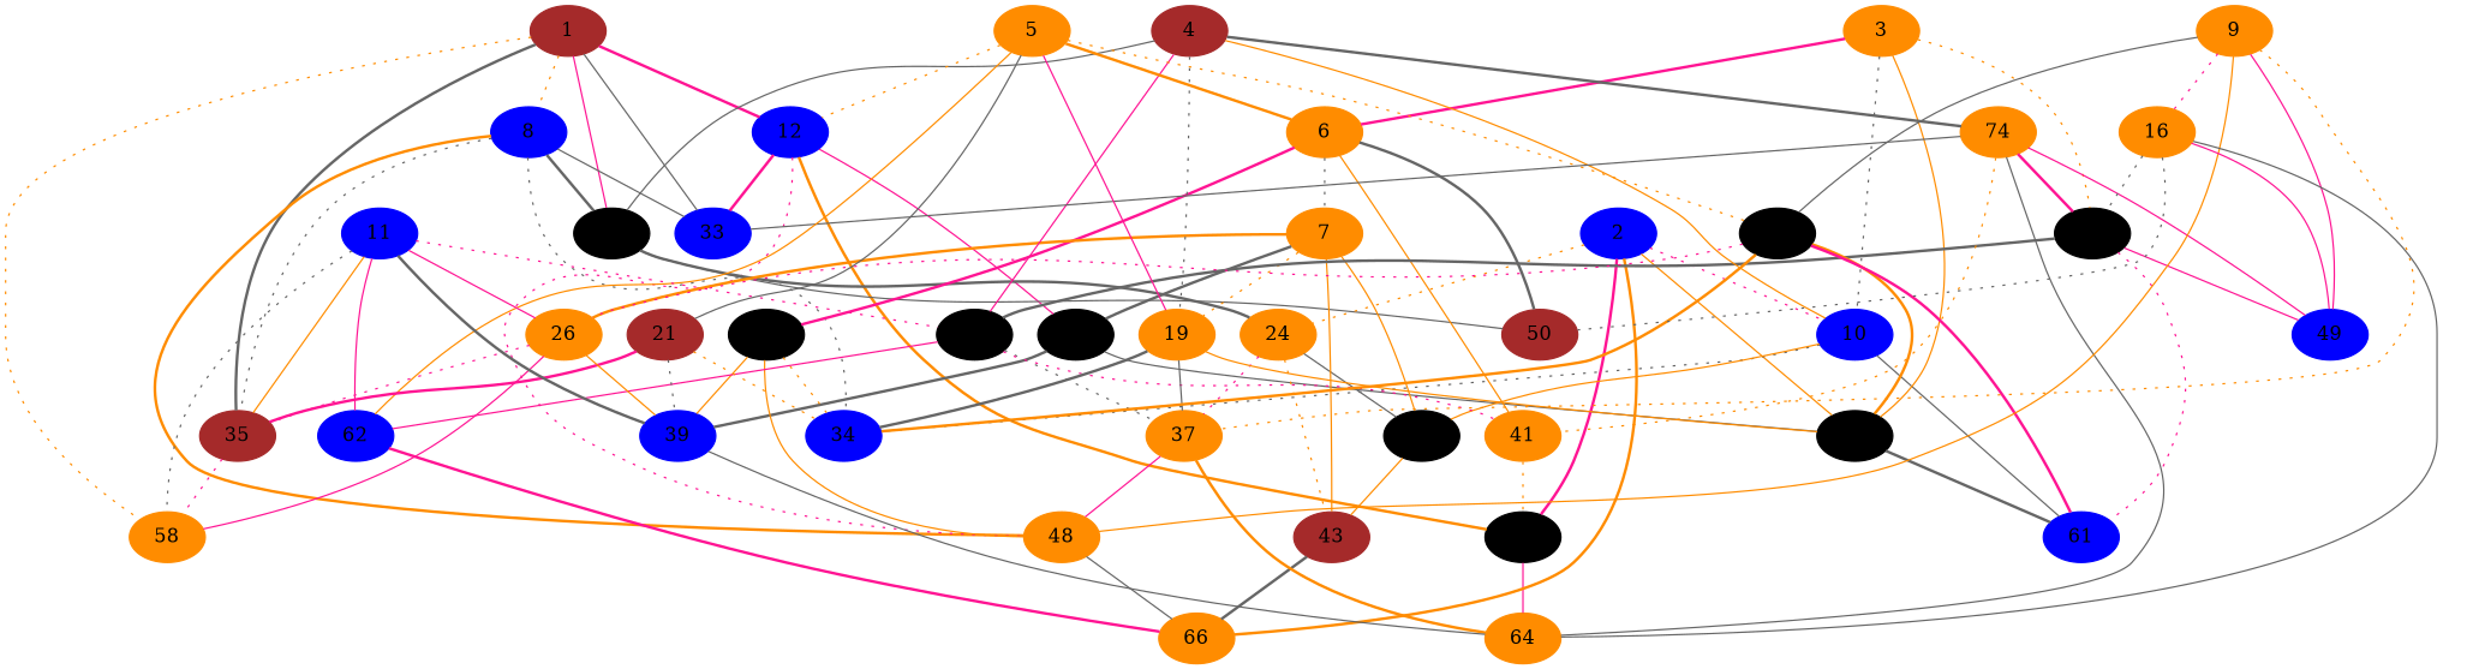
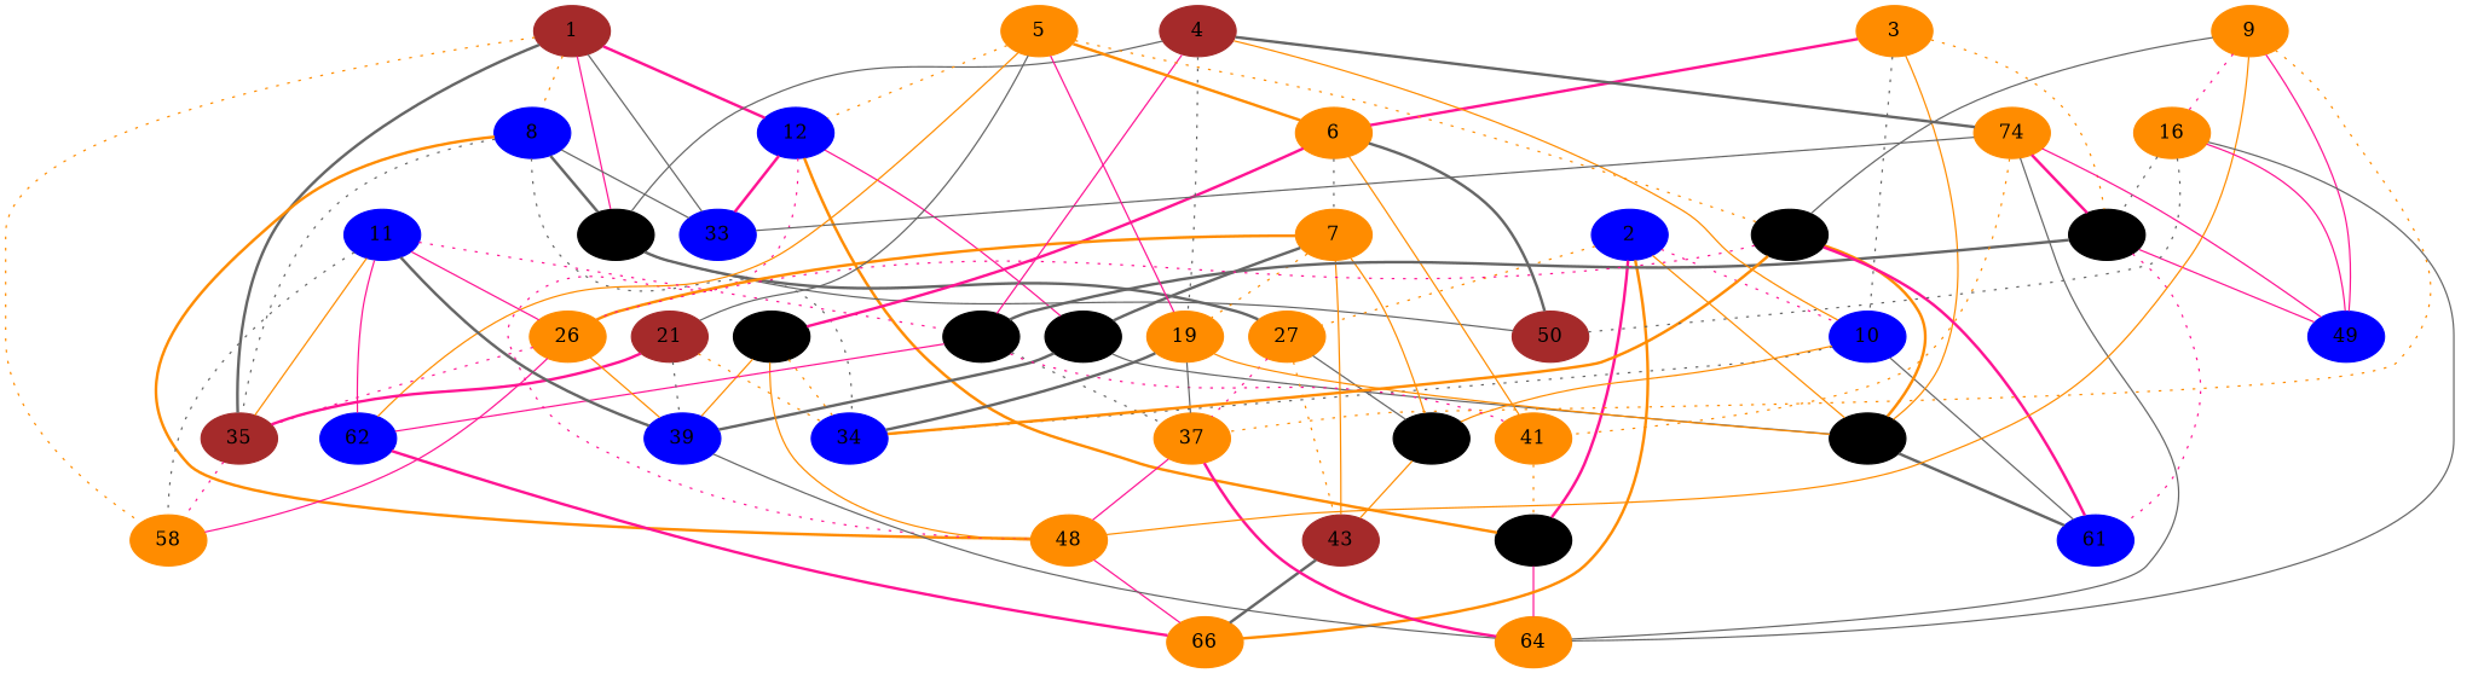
  graph {
    node [color=darkorange style=filled]
    edge [color=gray40 style=solid]
    1 [color=brown super="+36"]
    8 [color=blue super="+13"]
    12 [color=blue super="+69"]
    22 [color=black super="+53"]
    33 [color=blue]
    35 [color=brown super="+60"]
    58
    34 [color=blue super="+67"]
    48 [super="+51"]
    46 [color=black]
    28 [color=black]
-   24 [super="+52"]
+   24 [super="+52" label=27]
    50 [color=brown]
    2 [color=blue super="+59"]
    10 [color=blue super="+20"]
    44 [color=black super="+57"]
    66
    32 [color=black]
    61 [color=blue]
    43 [color=brown]
    37 [super="+45"]
    64 [super="+65"]
    6 [super="+68"]
    7 [super="+63"]
    25 [color=black]
    41
    3
    29 [color=black super="+55"]
    30 [color=black super="+42"]
    49 [color=blue]
    4 [color=brown super="+17"]
    n32 [label=74 super="+23"]
    19 [super="+27"]
    62 [color=blue]
    5 [super="+40"]
    15 [color=black super="+18"]
    21 [color=brown]
    26 [super="+47"]
    39 [color=blue super="+56"]
    9 [super="+54"]
    16 [super="+31"]
    11 [color=blue super="+38"]
    1 -- 8 [color=darkorange style=dotted]
    1 -- 12 [color=deeppink style=bold]
    1 -- 22 [color=deeppink]
    1 -- 33
    1 -- 35 [style=bold]
    1 -- 58 [color=darkorange style=dotted]
    8 -- 22 [style=bold]
    8 -- 33
    8 -- 35 [style=dotted]
    8 -- 34 [style=dotted]
    8 -- 48 [color=darkorange style=bold]
    12 -- 33 [color=deeppink style=bold]
    12 -- 48 [color=deeppink style=dotted]
    12 -- 46 [color=darkorange style=bold]
    12 -- 28 [color=deeppink]
    22 -- 24 [style=bold]
    22 -- 50
    35 -- 58 [color=deeppink style=dotted]
-   48 -- 66
+   48 -- 66 [color=deeppink]
    46 -- 64 [color=deeppink]
    28 -- 44
    28 -- 39 [style=bold]
    24 -- 32
    24 -- 43 [color=darkorange style=dotted]
    24 -- 37 [color=deeppink style=dotted]
    2 -- 46 [color=deeppink style=bold]
    2 -- 24 [color=darkorange style=dotted weight=2]
    2 -- 10 [color=deeppink style=dotted]
    2 -- 44 [color=darkorange]
    2 -- 66 [color=darkorange style=bold]
    10 -- 34 [style=dotted]
    10 -- 32 [color=darkorange]
    10 -- 61
    44 -- 61 [style=bold]
    32 -- 43 [color=darkorange]
    43 -- 66 [style=bold]
    37 -- 48 [color=deeppink]
-   37 -- 64 [color=darkorange style=bold]
+   37 -- 64 [color=deeppink style=bold]
    6 -- 50 [style=bold]
    6 -- 7 [style=dotted]
    6 -- 25 [color=deeppink style=bold]
    6 -- 41 [color=darkorange]
    7 -- 28 [style=bold]
    7 -- 32 [color=darkorange]
    7 -- 43 [color=darkorange]
    7 -- 19 [color=darkorange style=dotted]
    7 -- 26 [color=darkorange style=bold]
    25 -- 34 [color=darkorange style=dotted]
    25 -- 48 [color=darkorange]
    25 -- 39 [color=darkorange]
    41 -- 46 [color=darkorange style=dotted]
    3 -- 10 [style=dotted]
    3 -- 44 [color=darkorange]
    3 -- 6 [color=deeppink style=bold]
    3 -- 29 [color=darkorange style=dotted]
    29 -- 61 [color=deeppink style=dotted]
    29 -- 30 [style=bold]
    29 -- 49 [color=deeppink]
    30 -- 37 [style=dotted]
    30 -- 41 [color=deeppink style=dotted]
    30 -- 62 [color=deeppink]
    4 -- 22 [weight=2]
    4 -- 10 [color=darkorange]
    4 -- 30 [color=deeppink]
    4 -- n32 [style=bold]
    4 -- 19 [style=dotted]
    n32 -- 33
    n32 -- 64
    n32 -- 41 [color=darkorange style=dotted]
    n32 -- 29 [color=deeppink style=bold]
    n32 -- 49 [color=deeppink]
    19 -- 34 [style=bold]
    19 -- 44 [color=darkorange]
    19 -- 37
    62 -- 66 [color=deeppink style=bold]
    5 -- 12 [color=darkorange style=dotted]
    5 -- 6 [color=darkorange style=bold]
    5 -- 19 [color=deeppink]
    5 -- 62 [color=darkorange]
    5 -- 15 [color=darkorange style=dotted]
    5 -- 21
    15 -- 34 [color=darkorange style=bold]
    15 -- 44 [color=darkorange style=bold]
    15 -- 61 [color=deeppink style=bold]
    15 -- 26 [color=deeppink style=dotted]
    21 -- 35 [color=deeppink style=bold]
    21 -- 34 [color=darkorange style=dotted]
    21 -- 39 [style=dotted]
    26 -- 35 [color=deeppink style=dotted]
    26 -- 58 [color=deeppink]
    26 -- 39 [color=darkorange]
    39 -- 64
    9 -- 48 [color=darkorange]
    9 -- 37 [color=darkorange style=dotted]
    9 -- 49 [color=deeppink]
    9 -- 15
    9 -- 16 [color=deeppink style=dotted]
    16 -- 50 [style=dotted weight=2]
    16 -- 64
    16 -- 29 [style=dotted]
    16 -- 49 [color=deeppink]
    11 -- 35 [color=darkorange]
    11 -- 58 [style=dotted]
    11 -- 30 [color=deeppink style=dotted]
    11 -- 62 [color=deeppink]
    11 -- 26 [color=deeppink]
    11 -- 39 [style=bold]
  }
